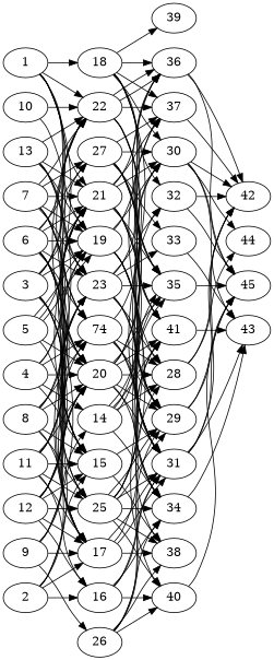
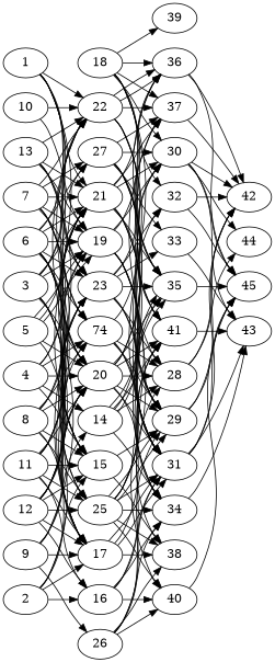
  digraph {
    fontname="DejaVu Serif"
    rankdir=LR
    node [alpha=0.13 fontname="DejaVu Serif"]
    edge [fontname="DejaVu Serif"]
    1 [alpha=0.09 expect_size=15096832]
    15 [alpha=0.09 expect_size=5525504]
    18 [alpha=0.15 expect_size=47296512]
    19 [alpha=0.02 expect_size=9238528]
    21 [alpha=0.03 expect_size=18506752]
    22 [alpha=0.18 expect_size=7732224]
    23 [alpha=0.12 expect_size=33960960]
    n8 [alpha=0.10 expect_size=40436736 label=74]
    29 [alpha=0.11 expect_size=30345216]
    38 [alpha=0.12 expect_size=47775744]
    32 [alpha=0.10 expect_size=44076032]
    35 [alpha=0.07 expect_size=44700672]
    31 [expect_size=36200448]
    30 [alpha=0.04 expect_size=34908160]
    36 [alpha=0.17 expect_size=27099136]
    37 [alpha=0.16 expect_size=39450624]
    39 [alpha=0.09 expect_size=18092032]
    41 [alpha=0.02 expect_size=5588992]
    34 [alpha=0.11 expect_size=20795392]
    40 [expect_size=44472320]
    28 [alpha=0.07 expect_size=42650624]
    33 [alpha=0.15 expect_size=39172096]
    42 [expect_size=37105664]
    45 [alpha=0.18 expect_size=26592256]
    43 [alpha=0.15 expect_size=13794304]
    44 [alpha=0.12 expect_size=48667648]
    2 [alpha=0.01 expect_size=33064960]
    16 [alpha=0.07 expect_size=40118272]
    17 [alpha=0.12 expect_size=22823936]
    20 [alpha=0.01 expect_size=19158016]
    3 [alpha=0.03 expect_size=51736576]
    25 [expect_size=23299072]
    27 [alpha=0.04 expect_size=15316992]
    4 [alpha=0.09 expect_size=13809664]
    14 [expect_size=31666176]
    5 [alpha=0.15 expect_size=15824896]
    6 [expect_size=29516800]
    7 [alpha=0.10 expect_size=18448384]
    8 [alpha=0.04 expect_size=18445312]
    9 [alpha=0.04 expect_size=52130816]
    26 [alpha=0.05 expect_size=45288448]
    10 [alpha=0.20 expect_size=25470976]
    11 [alpha=0.15 expect_size=46535680]
    12 [alpha=0.11 expect_size=21570560]
    13 [alpha=0.03 expect_size=23884800]
    1 -> 15
-   1 -> 18
    1 -> 19
    1 -> 21
    1 -> 22
    1 -> 23
    1 -> n8
    15 -> 29
    15 -> 38
    18 -> 32
    18 -> 35
    18 -> 31
    18 -> 30
    18 -> 36
    18 -> 37
    18 -> 39
    18 -> 41
    19 -> 29
    19 -> 31
    19 -> 30
    19 -> 36
    19 -> 34
    19 -> 40
    21 -> 35
    21 -> 31
    21 -> 30
    21 -> 36
    21 -> 37
    21 -> 41
    21 -> 34
    22 -> 29
    22 -> 35
    22 -> 36
    22 -> 36
    22 -> 37
    22 -> 28
    23 -> 29
    23 -> 32
    23 -> 35
    23 -> 31
    23 -> 30
    23 -> 28
    23 -> 33
    n8 -> 29
    n8 -> 38
    n8 -> 31
    n8 -> 30
    n8 -> 28
    29 -> 42
    29 -> 45
    32 -> 42
    32 -> 45
    35 -> 45
    31 -> 42
    31 -> 45
    31 -> 43
    30 -> 42
    30 -> 45
    30 -> 43
    30 -> 44
    36 -> 42
    36 -> 45
    37 -> 42
    41 -> 43
    34 -> 43
    40 -> 45
    28 -> 42
    28 -> 44
    33 -> 43
    2 -> 15
    2 -> 23
    2 -> 16
    2 -> 17
    2 -> 20
    16 -> 31
    16 -> 34
    16 -> 40
    16 -> 28
    17 -> 38
    17 -> 31
    17 -> 31
    17 -> 41
    20 -> 29
    20 -> 35
    20 -> 31
    20 -> 36
    20 -> 37
    20 -> 41
    20 -> 34
    20 -> 28
    3 -> 15
    3 -> 19
    3 -> 21
    3 -> 22
    3 -> 17
    3 -> 20
    3 -> 25
    3 -> 27
    25 -> 29
    25 -> 29
    25 -> 38
    25 -> 35
    25 -> 31
    25 -> 37
    25 -> 41
    25 -> 34
    25 -> 40
    27 -> 29
    27 -> 35
    27 -> 31
    27 -> 30
    27 -> 37
    27 -> 41
    27 -> 33
    4 -> 15
    4 -> 19
    4 -> 21
    4 -> n8
    4 -> 20
    4 -> 14
    14 -> 32
    14 -> 35
    14 -> 35
    14 -> 41
    14 -> 34
    14 -> 28
    5 -> 19
    5 -> 19
    5 -> 21
    5 -> 17
    5 -> 20
    6 -> 15
    6 -> 19
    6 -> 21
    6 -> 22
    6 -> 23
    6 -> n8
    6 -> 17
    6 -> 20
    6 -> 25
    6 -> 27
    7 -> 15
    7 -> 19
    7 -> 21
    7 -> 22
    7 -> 23
    7 -> 17
    7 -> 20
    7 -> 27
    8 -> 15
    8 -> 21
    8 -> 23
    8 -> n8
    8 -> 17
    8 -> 20
    8 -> 25
    9 -> 22
    9 -> 17
    9 -> 20
    9 -> 14
    9 -> 26
    26 -> 29
    26 -> 38
    26 -> 31
    26 -> 34
    26 -> 40
    10 -> 22
    10 -> 20
    11 -> 15
    11 -> 21
    11 -> 22
    11 -> 23
    11 -> 16
    11 -> 17
    11 -> 20
    11 -> 25
    12 -> 15
    12 -> 19
    12 -> 21
    12 -> 23
    12 -> n8
    12 -> 16
    12 -> 17
    12 -> 20
    12 -> 25
    13 -> 19
    13 -> 21
    13 -> 22
    13 -> 23
    13 -> n8
    13 -> 17
  }
